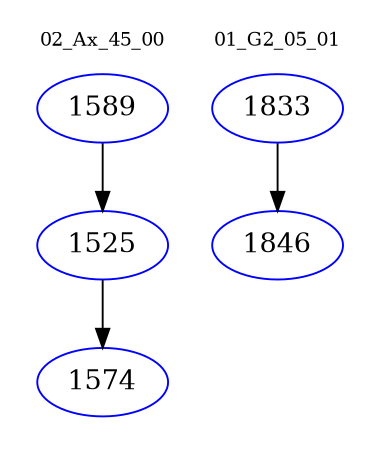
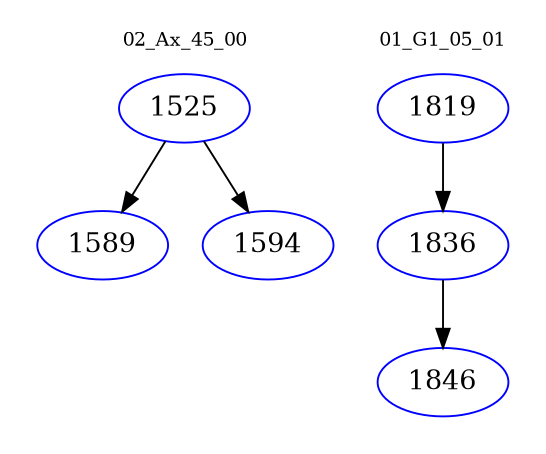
  digraph {
    node [color=blue]
    edge [color=black]
    n1 [label=1589]
    n2 [label=1525]
-   n3 [label=1574]
-   n5 [label=1833]
+   n3 [label=1594]
+   n4 [label=1819]
+   n5 [label=1836]
    n6 [label=1846]
    subgraph cluster_1 {
      color=white
      fontsize=10
      label="02_Ax_45_00"
      n1
      n2
      n3
    }
    subgraph cluster_2 {
      color=white
      fontsize=10
-     label="01_G2_05_01"
+     label="01_G1_05_01"
+     n4
      n5
      n6
    }
-   n1 -> n2
+   n2 -> n1
    n2 -> n3
+   n4 -> n5
    n5 -> n6
  }
